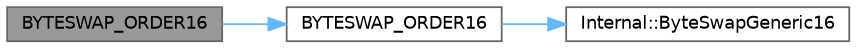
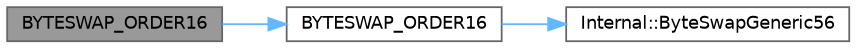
  digraph {
    rankdir=LR
    node [color=grey40 fillcolor=white fontname=Helvetica fontsize=10 shape=box style=filled]
    edge [color=steelblue1 fontname=Helvetica fontsize=10 labelfontname=Helvetica labelfontsize=10 style=solid]
    n1 [color=gray40 fillcolor=grey60 fontcolor=black height=0.2 label=BYTESWAP_ORDER16 width=0.4]
    n2 [height=0.2 label=BYTESWAP_ORDER16 width=0.4]
-   n3 [height=0.2 label="Internal::ByteSwapGeneric16" width=0.4]
+   n3 [height=0.2 label="Internal::ByteSwapGeneric56" width=0.4]
    n1 -> n2
    n2 -> n3
  }
